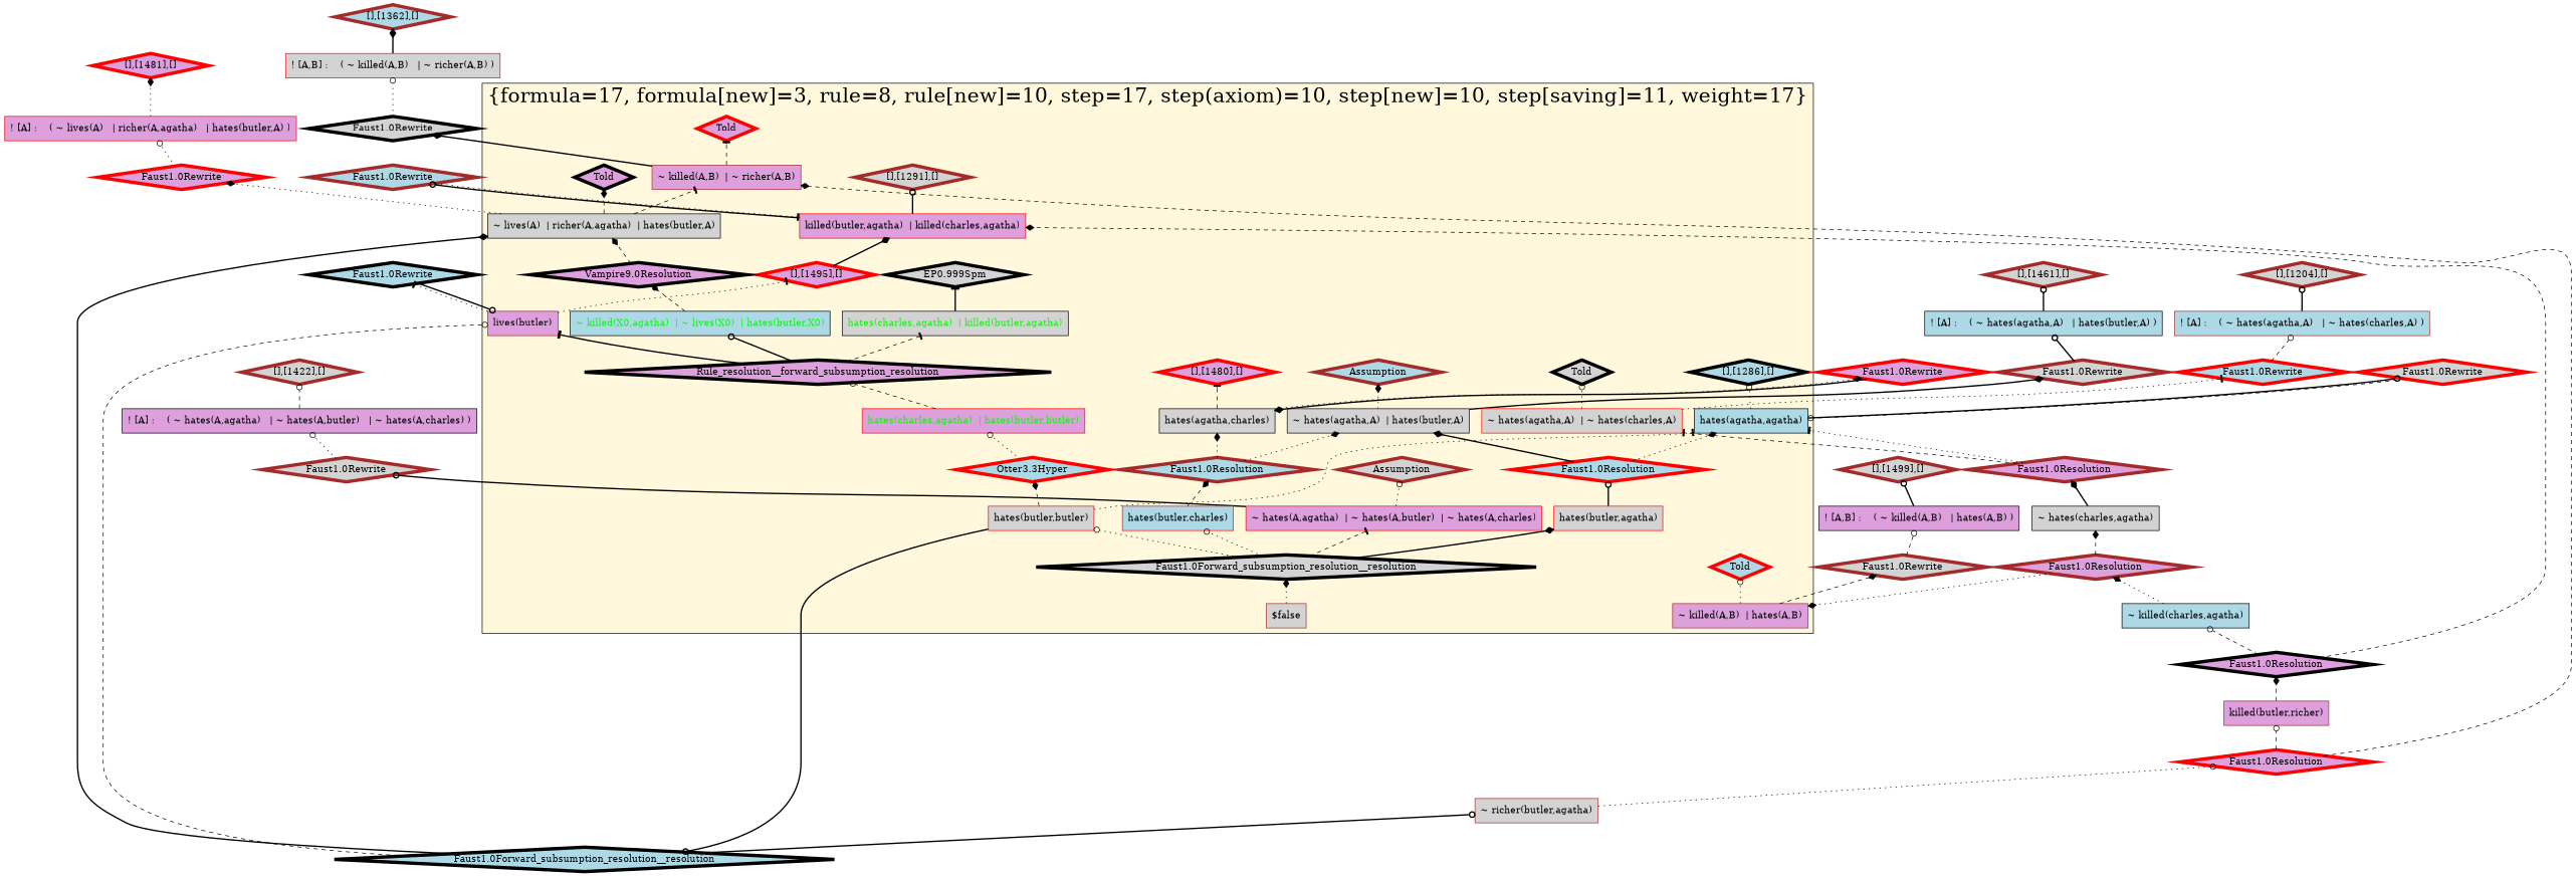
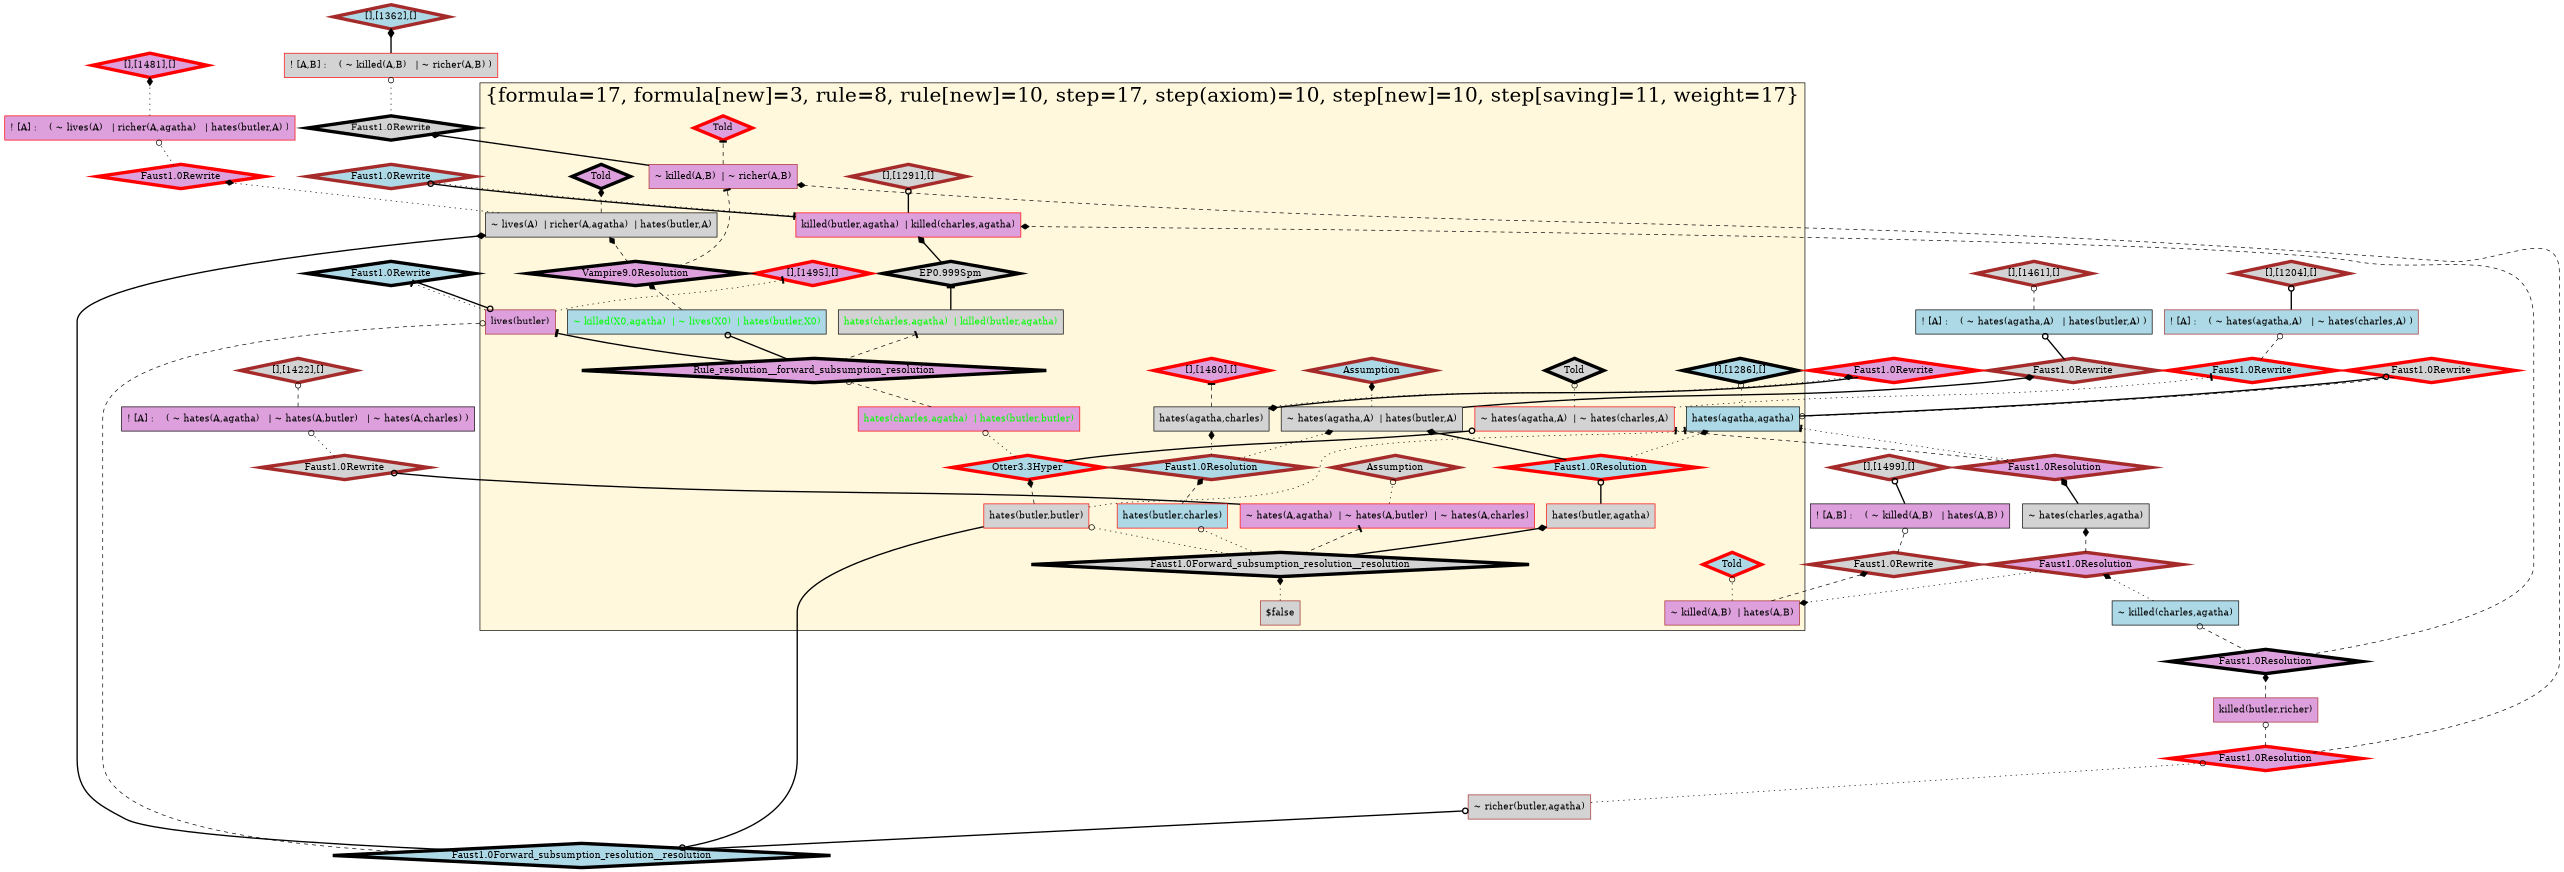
  digraph {
    rankdir=BT
    node [color=black fillcolor=lightgrey shape=diamond style=filled penwidth=5]
    edge [arrowhead=odot style=dotted]
    n1 [color=red fillcolor=plum fontcolor=green label="hates(charles,agatha)  | hates(butler,butler)" shape=box penwidth=""]
    n2 [fontcolor=green label="hates(charles,agatha)  | killed(butler,agatha)" shape=box penwidth=""]
    n3 [color=red fillcolor=plum label="~ hates(A,agatha)  | ~ hates(A,butler)  | ~ hates(A,charles)" shape=box penwidth=""]
    n4 [label="~ hates(agatha,A)  | hates(butler,A)" shape=box penwidth=""]
    n5 [label="~ lives(A)  | richer(A,agatha)  | hates(butler,A)" shape=box penwidth=""]
    n6 [color=red label="hates(butler,butler)" shape=box penwidth=""]
    n7 [color=red fillcolor=lightblue label="hates(butler,charles)" shape=box penwidth=""]
    n8 [color=brown fillcolor=plum label="lives(butler)" shape=box penwidth=""]
    n9 [color=brown fillcolor=plum label="~ killed(A,B)  | hates(A,B)" shape=box penwidth=""]
    n10 [color=red label="~ hates(agatha,A)  | ~ hates(charles,A)" shape=box penwidth=""]
    n11 [color=red label="hates(butler,agatha)" shape=box penwidth=""]
    n12 [color=brown label="$false" shape=box penwidth=""]
    n13 [fillcolor=lightblue fontcolor=green label="~ killed(X0,agatha)  | ~ lives(X0)  | hates(butler,X0)" shape=box penwidth=""]
    n14 [color=red fillcolor=plum label="killed(butler,agatha)  | killed(charles,agatha)" shape=box penwidth=""]
    n15 [fillcolor=lightblue label="hates(agatha,agatha)" shape=box penwidth=""]
    n16 [color=brown fillcolor=plum label="~ killed(A,B)  | ~ richer(A,B)" shape=box penwidth=""]
    n17 [label="hates(agatha,charles)" shape=box penwidth=""]
    n18 [color=brown label=Assumption]
    n19 [label="EP0.999Spm"]
    n20 [color=red fillcolor=lightblue label="Faust1.0Resolution"]
    n21 [color=red fillcolor=lightblue label="Otter3.3Hyper"]
    n22 [label=Told]
    n23 [color=brown fillcolor=lightblue label=Assumption]
    n24 [fillcolor=plum label=Rule_resolution__forward_subsumption_resolution]
    n25 [color=red fillcolor=lightblue label=Told]
    n26 [color=brown label="[],[1291],[]"]
    n27 [fillcolor=plum label=Told]
    n28 [label="Faust1.0Forward_subsumption_resolution__resolution"]
    n29 [color=red fillcolor=plum label="[],[1480],[]"]
    n30 [color=red fillcolor=plum label=Told]
    n31 [color=red fillcolor=plum label="[],[1495],[]"]
    n32 [color=brown fillcolor=lightblue label="Faust1.0Resolution"]
    n33 [fillcolor=plum label="Vampire9.0Resolution"]
    n34 [fillcolor=lightblue label="[],[1286],[]"]
    n35 [color=brown label="Faust1.0Rewrite"]
    n36 [color=brown label="Faust1.0Rewrite"]
    n37 [color=red fillcolor=plum label="Faust1.0Rewrite"]
    n38 [fillcolor=lightblue label="Faust1.0Forward_subsumption_resolution__resolution"]
    n39 [fillcolor=lightblue label="Faust1.0Rewrite"]
    n40 [color=brown label="Faust1.0Rewrite"]
    n41 [color=red fillcolor=lightblue label="Faust1.0Rewrite"]
    n42 [color=brown fillcolor=lightblue label="Faust1.0Rewrite"]
    n43 [color=red label="Faust1.0Rewrite"]
    n44 [label="Faust1.0Rewrite"]
    n45 [color=red fillcolor=plum label="Faust1.0Rewrite"]
    n46 [fillcolor=plum label="! [A] :    ( ~ hates(A,agatha)   | ~ hates(A,butler)   | ~ hates(A,charles) )" shape=box penwidth=""]
    n47 [fillcolor=lightblue label="! [A] :    ( ~ hates(agatha,A)   | hates(butler,A) )" shape=box penwidth=""]
    n48 [color=red fillcolor=plum label="! [A] :    ( ~ lives(A)   | richer(A,agatha)   | hates(butler,A) )" shape=box penwidth=""]
    n49 [color=red fillcolor=plum label="[],[1481],[]"]
    n50 [color=brown label="~ richer(butler,agatha)" shape=box penwidth=""]
    n51 [color=red fillcolor=plum label="Faust1.0Resolution"]
    n52 [color=brown fillcolor=plum label="killed(butler,richer)" shape=box penwidth=""]
    n53 [color=brown label="[],[1461],[]"]
    n54 [fillcolor=plum label="! [A,B] :    ( ~ killed(A,B)   | hates(A,B) )" shape=box penwidth=""]
    n55 [color=brown fillcolor=lightblue label="! [A] :    ( ~ hates(agatha,A)   | ~ hates(charles,A) )" shape=box penwidth=""]
    n56 [color=red label="! [A,B] :    ( ~ killed(A,B)   | ~ richer(A,B) )" shape=box penwidth=""]
    n57 [fillcolor=lightblue label="~ killed(charles,agatha)" shape=box penwidth=""]
    n58 [color=brown fillcolor=plum label="Faust1.0Resolution"]
    n59 [label="~ hates(charles,agatha)" shape=box penwidth=""]
    n60 [color=brown fillcolor=plum label="Faust1.0Resolution"]
    n61 [color=brown label="[],[1422],[]"]
    n62 [color=brown label="[],[1204],[]"]
    n63 [color=brown label="[],[1499],[]"]
    n64 [color=brown fillcolor=lightblue label="[],[1362],[]"]
    n65 [fillcolor=plum label="Faust1.0Resolution"]
    subgraph cluster_1 {
      fillcolor=cornsilk
      fontsize=30
      label="{formula=17, formula[new]=3, rule=8, rule[new]=10, step=17, step(axiom)=10, step[new]=10, step[saving]=11, weight=17}"
      labelloc=b
      style=filled
      n1
      n2
      n3
      n4
      n5
      n6
      n7
      n8
      n9
      n10
      n11
      n12
      n13
      n14
      n15
      n16
      n17
      n18
      n19
      n20
      n21
      n22
      n23
      n24
      n25
      n26
      n27
      n28
      n29
      n30
      n31
      n32
      n33
      n34
    }
    n1 -> n24 [style=dashed]
    n2 -> n19 [arrowhead=tee style=bold]
    n3 -> n18
    n3 -> n35 [style=bold]
    n4 -> n23 [arrowhead=diamond]
    n4 -> n36 [arrowhead=diamond style=bold]
    n5 -> n27 [arrowhead=diamond style=dashed]
    n5 -> n37 [arrowhead=diamond]
    n6 -> n15 [arrowhead=tee]
    n6 -> n21 [arrowhead=diamond style=dashed]
    n6 -> n38 [style=bold]
    n7 -> n32 [arrowhead=diamond style=dashed]
    n8 -> n31 [arrowhead=tee]
    n8 -> n39 [arrowhead=tee]
    n9 -> n25
    n9 -> n40 [arrowhead=diamond style=dashed]
    n10 -> n22
    n10 -> n41 [arrowhead=tee]
    n11 -> n20 [style=bold]
    n12 -> n28 [arrowhead=diamond]
    n13 -> n33 [arrowhead=diamond style=dashed]
    n14 -> n26 [style=bold]
    n14 -> n42 [style=bold]
    n15 -> n34
    n15 -> n43 [style=bold]
    n16 -> n30 [arrowhead=tee style=dashed]
    n16 -> n44 [arrowhead=diamond style=bold]
    n17 -> n29 [arrowhead=tee style=dashed]
    n17 -> n45 [arrowhead=diamond]
-   n31 -> n14 [arrowhead=diamond style=bold]
+   n19 -> n14 [arrowhead=diamond style=bold]
    n20 -> n4 [arrowhead=diamond style=bold]
    n20 -> n15 [arrowhead=diamond]
    n21 -> n1
+   n21 -> n10 [style=bold]
    n24 -> n2 [arrowhead=tee style=dashed]
    n24 -> n8 [arrowhead=tee style=bold]
    n24 -> n13 [style=bold]
    n28 -> n3 [arrowhead=tee style=dashed]
    n28 -> n6
    n28 -> n7
    n28 -> n11 [arrowhead=diamond style=bold]
    n32 -> n4 [arrowhead=diamond]
    n32 -> n17 [arrowhead=diamond]
    n33 -> n5 [arrowhead=diamond style=dashed]
-   n5 -> n16 [arrowhead=tee style=dashed]
+   n33 -> n16 [arrowhead=tee style=dashed]
    n35 -> n46
    n36 -> n47 [style=bold]
    n37 -> n48
    n38 -> n5 [arrowhead=diamond style=bold]
    n38 -> n8 [style=dashed]
    n38 -> n50 [style=bold]
    n39 -> n8 [style=bold]
    n40 -> n54 [style=dashed]
    n41 -> n55 [style=dashed]
    n42 -> n14 [arrowhead=tee]
    n43 -> n15 [style=dashed]
    n44 -> n56
    n45 -> n17 [arrowhead=diamond style=bold]
    n46 -> n61 [style=dashed]
-   n47 -> n53 [style=bold]
+   n47 -> n53 [style=dashed]
    n48 -> n49 [arrowhead=diamond]
    n50 -> n51
    n51 -> n16 [arrowhead=diamond style=dashed]
    n51 -> n52 [style=dashed]
    n52 -> n65 [arrowhead=diamond style=dashed]
    n54 -> n63 [style=bold]
    n55 -> n62 [style=bold]
    n56 -> n64 [arrowhead=diamond style=bold]
    n57 -> n58 [arrowhead=diamond]
    n58 -> n9 [arrowhead=diamond]
    n58 -> n59 [arrowhead=diamond style=dashed]
    n59 -> n60 [arrowhead=diamond style=bold]
    n60 -> n10 [arrowhead=tee style=dashed]
    n60 -> n15 [arrowhead=tee]
    n65 -> n14 [arrowhead=diamond style=dashed]
    n65 -> n57 [style=dashed]
  }
